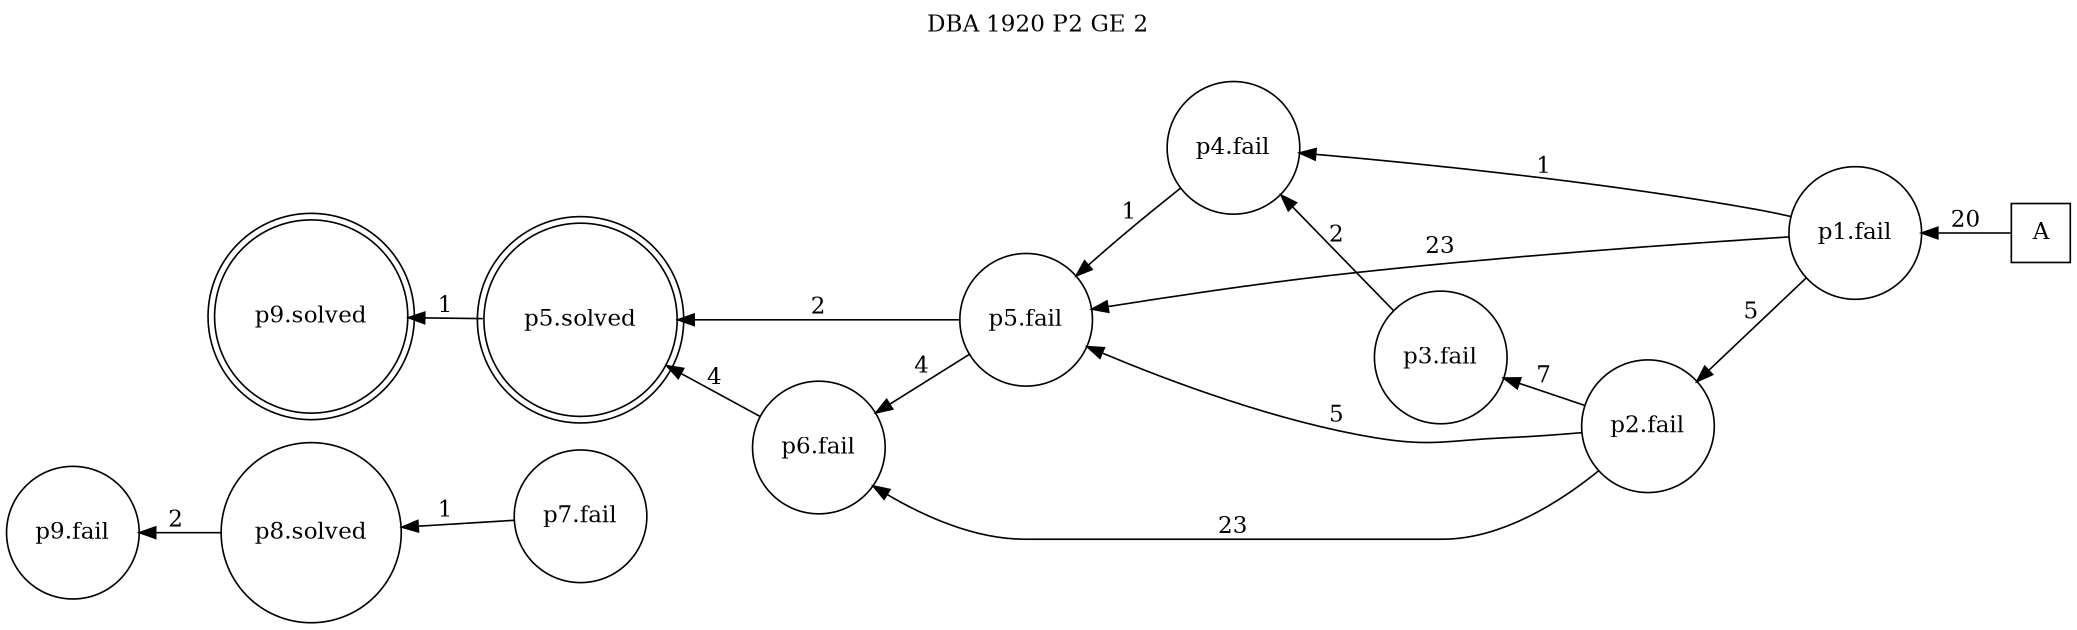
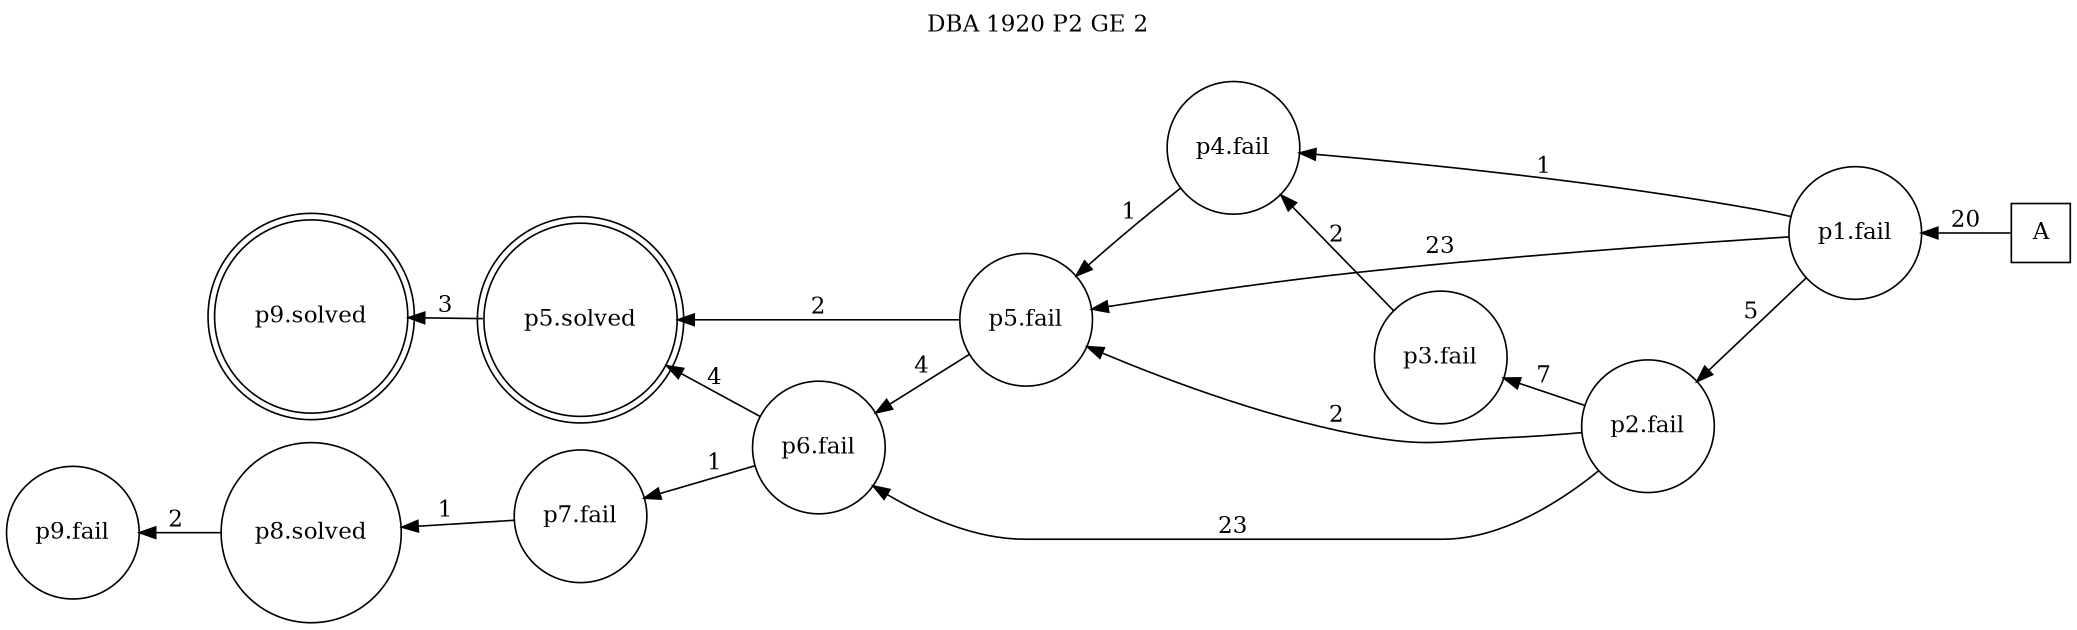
  digraph {
    label=" DBA 1920 P2 GE 2 "
    labelloc=tl
    rankdir=RL
    node [shape=circle]
    n1 [label=A shape=square]
    n2 [label="p1.fail"]
    n3 [label="p2.fail"]
    n4 [label="p4.fail"]
    n5 [label="p5.fail"]
    n6 [label="p3.fail"]
    n7 [label="p6.fail"]
    n8 [label="p5.solved" shape=doublecircle]
    n9 [label="p7.fail"]
    n10 [label="p9.solved" shape=doublecircle]
    n11 [label="p8.solved"]
    n12 [label="p9.fail"]
    n1 -> n2 [label=20]
    n2 -> n3 [label=5]
    n2 -> n4 [label=1]
    n2 -> n5 [label=23]
-   n3 -> n5 [label=5]
+   n3 -> n5 [label=2]
    n3 -> n6 [label=7]
    n3 -> n7 [label=23]
    n4 -> n5 [label=1]
    n5 -> n7 [label=4]
    n5 -> n8 [label=2]
    n6 -> n4 [label=2]
    n7 -> n8 [label=4]
-   n8 -> n10 [label=1]
+   n7 -> n9 [label=1]
+   n8 -> n10 [label=3]
    n9 -> n11 [label=1]
    n11 -> n12 [label=2]
  }
